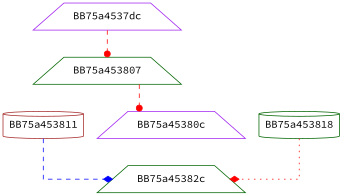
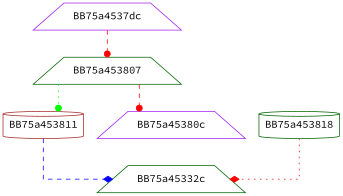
  digraph {
    fontname="Source Code Pro"
    splines=ortho
    node [color=darkgreen fontname="Source Code Pro" shape=trapezium]
    edge [arrowhead=dot color=red fontname="Source Code Pro" style=dashed]
    BB75a4537dc [color=purple]
    BB75a453807
    BB75a453818 [shape=cylinder]
-   BB75a45382c
+   BB75a45382c [label=BB75a45332c]
    BB75a453811 [color=brown shape=cylinder]
    BB75a45380c [color=purple]
    BB75a4537dc -> BB75a453807
+   BB75a453807 -> BB75a453811 [color=green style=dotted]
    BB75a453807 -> BB75a45380c
    BB75a453818 -> BB75a45382c [arrowhead=diamond style=dotted]
    BB75a453811 -> BB75a45382c [arrowhead=diamond color=blue]
  }
